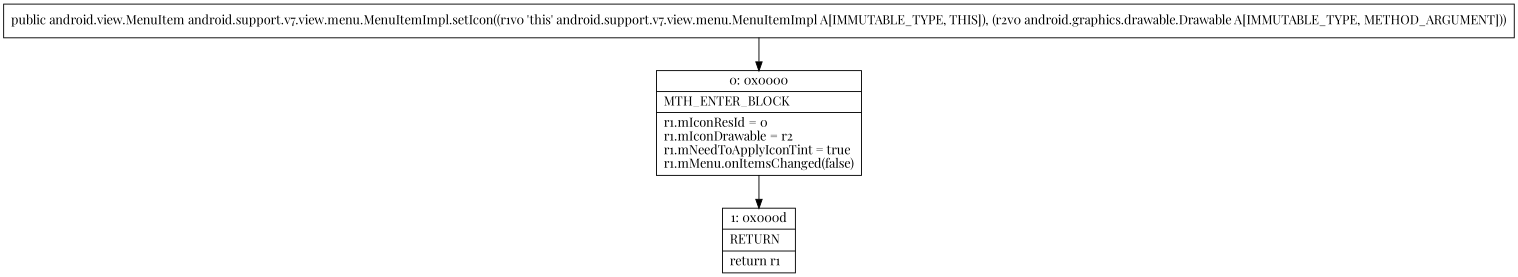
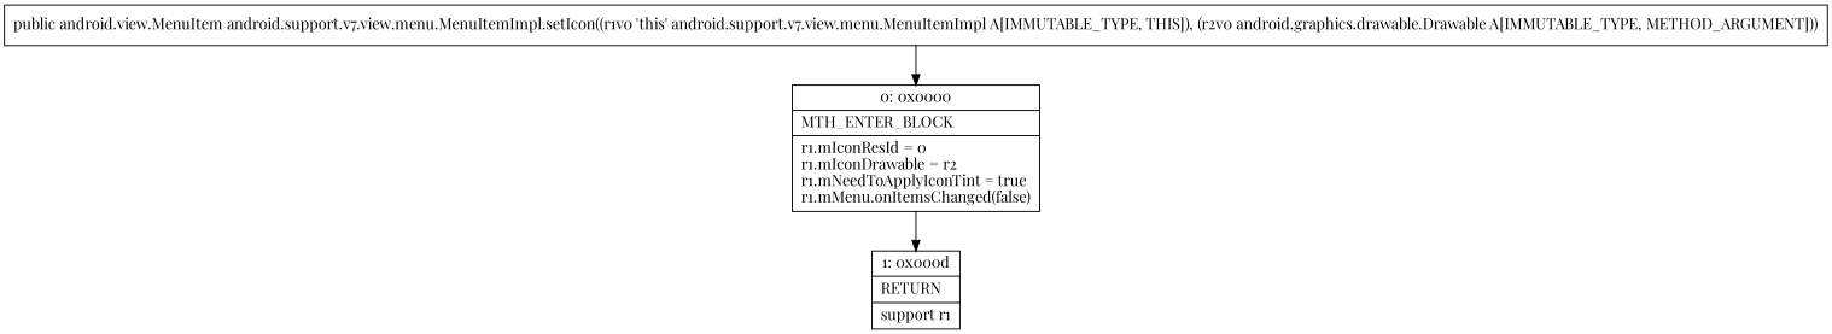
  digraph {
    fontname="Playfair Display"
    node [shape=record fontname="Playfair Display"]
    edge [fontname="Playfair Display"]
    n1 [label="{0\:\ 0x0000|MTH_ENTER_BLOCK\l|r1.mIconResId = 0\lr1.mIconDrawable = r2\lr1.mNeedToApplyIconTint = true\lr1.mMenu.onItemsChanged(false)\l}"]
-   n2 [label="{1\:\ 0x000d|RETURN\l|return r1\l}"]
+   n2 [label="{1\:\ 0x000d|RETURN\l|support r1\l}"]
    n3 [label="{public android.view.MenuItem android.support.v7.view.menu.MenuItemImpl.setIcon((r1v0 'this' android.support.v7.view.menu.MenuItemImpl A[IMMUTABLE_TYPE, THIS]), (r2v0 android.graphics.drawable.Drawable A[IMMUTABLE_TYPE, METHOD_ARGUMENT])) }"]
    n1 -> n2
    n3 -> n1
  }
